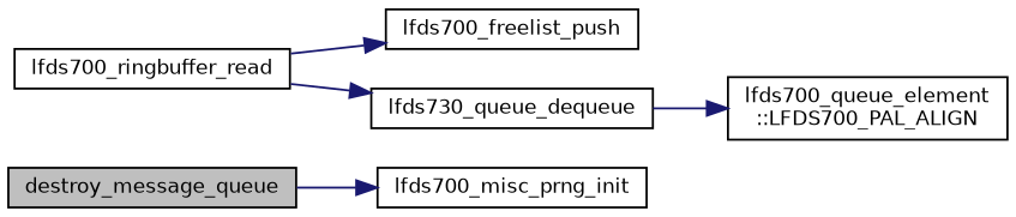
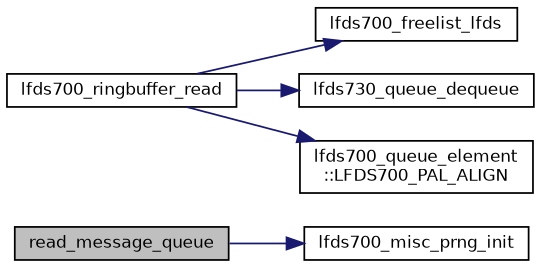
  digraph {
    rankdir=LR
    node [color=black fillcolor=white fontname=Helvetica fontsize=10 shape=record style=filled]
    edge [color=midnightblue fontname=Helvetica fontsize=10 labelfontname=Helvetica labelfontsize=10 style=solid]
-   n1 [fillcolor=grey75 fontcolor=black height=0.2 label=destroy_message_queue width=0.4]
+   n1 [fillcolor=grey75 fontcolor=black height=0.2 label=read_message_queue width=0.4]
    n2 [height=0.2 label=lfds700_misc_prng_init width=0.4]
    n3 [height=0.2 label=lfds700_ringbuffer_read width=0.4]
-   n4 [height=0.2 label=lfds700_freelist_push width=0.4]
+   n4 [height=0.2 label=lfds700_freelist_lfds width=0.4]
    n5 [height=0.2 label=lfds730_queue_dequeue width=0.4]
    n6 [height=0.2 label="lfds700_queue_element\l::LFDS700_PAL_ALIGN" width=0.4]
    n1 -> n2
    n3 -> n4
    n3 -> n5
-   n5 -> n6
+   n3 -> n6
  }
